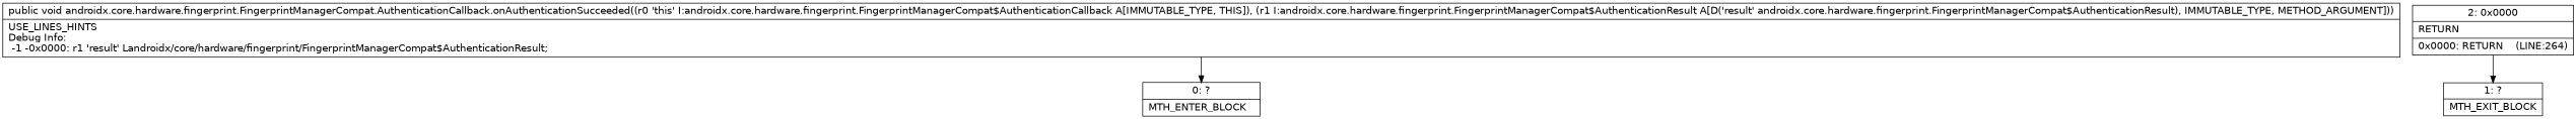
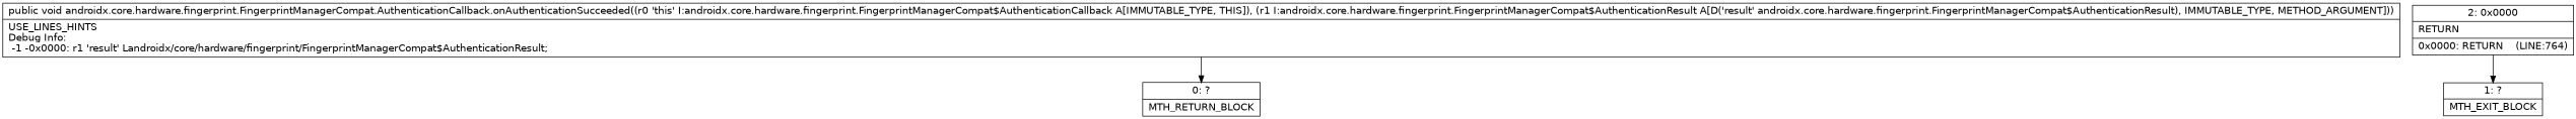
  digraph {
    fontname="DejaVu Sans"
    node [fontname="DejaVu Sans" shape=record]
    edge [fontname="DejaVu Sans"]
-   n1 [label="{0\:\ ?|MTH_ENTER_BLOCK\l}"]
-   n2 [label="{2\:\ 0x0000|RETURN\l|0x0000: RETURN    (LINE:264)\l}"]
+   n1 [label="{0\:\ ?|MTH_RETURN_BLOCK\l}"]
+   n2 [label="{2\:\ 0x0000|RETURN\l|0x0000: RETURN    (LINE:764)\l}"]
    n3 [label="{1\:\ ?|MTH_EXIT_BLOCK\l}"]
    n4 [label="{public void androidx.core.hardware.fingerprint.FingerprintManagerCompat.AuthenticationCallback.onAuthenticationSucceeded((r0 'this' I:androidx.core.hardware.fingerprint.FingerprintManagerCompat$AuthenticationCallback A[IMMUTABLE_TYPE, THIS]), (r1 I:androidx.core.hardware.fingerprint.FingerprintManagerCompat$AuthenticationResult A[D('result' androidx.core.hardware.fingerprint.FingerprintManagerCompat$AuthenticationResult), IMMUTABLE_TYPE, METHOD_ARGUMENT]))  | USE_LINES_HINTS\lDebug Info:\l  \-1 \-0x0000: r1 'result' Landroidx\/core\/hardware\/fingerprint\/FingerprintManagerCompat$AuthenticationResult;\l}"]
    n2 -> n3
    n4 -> n1
  }
